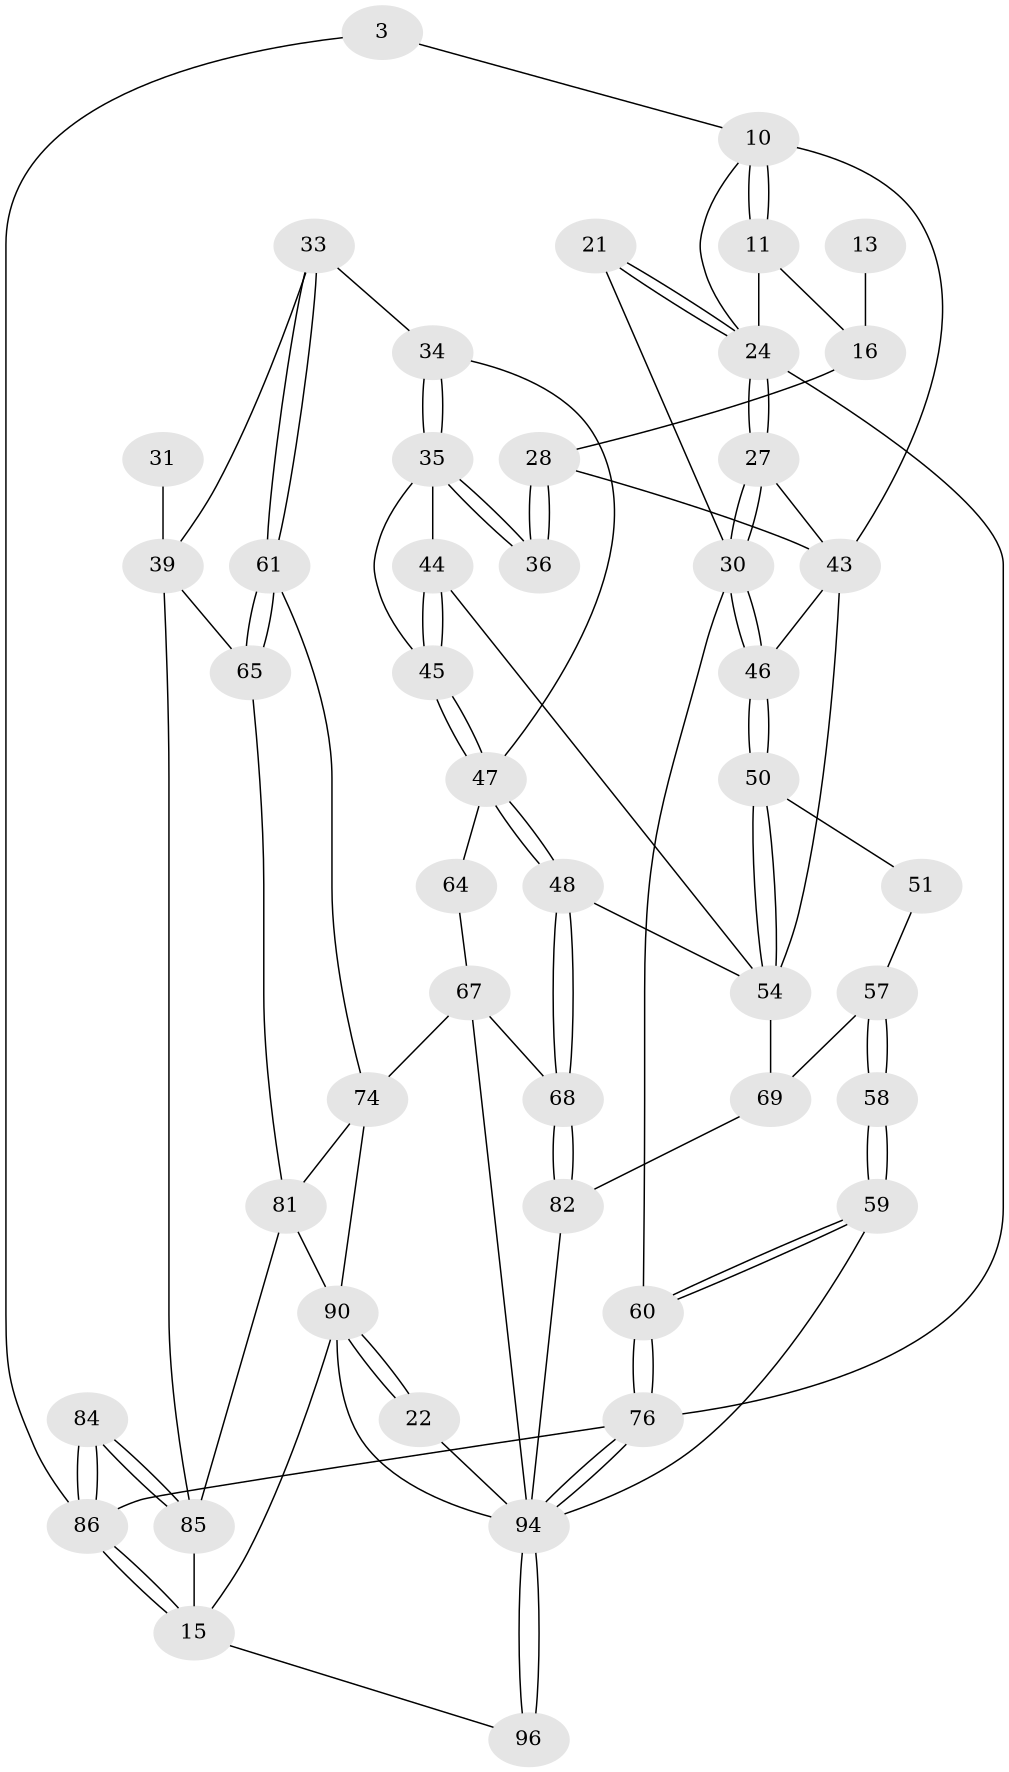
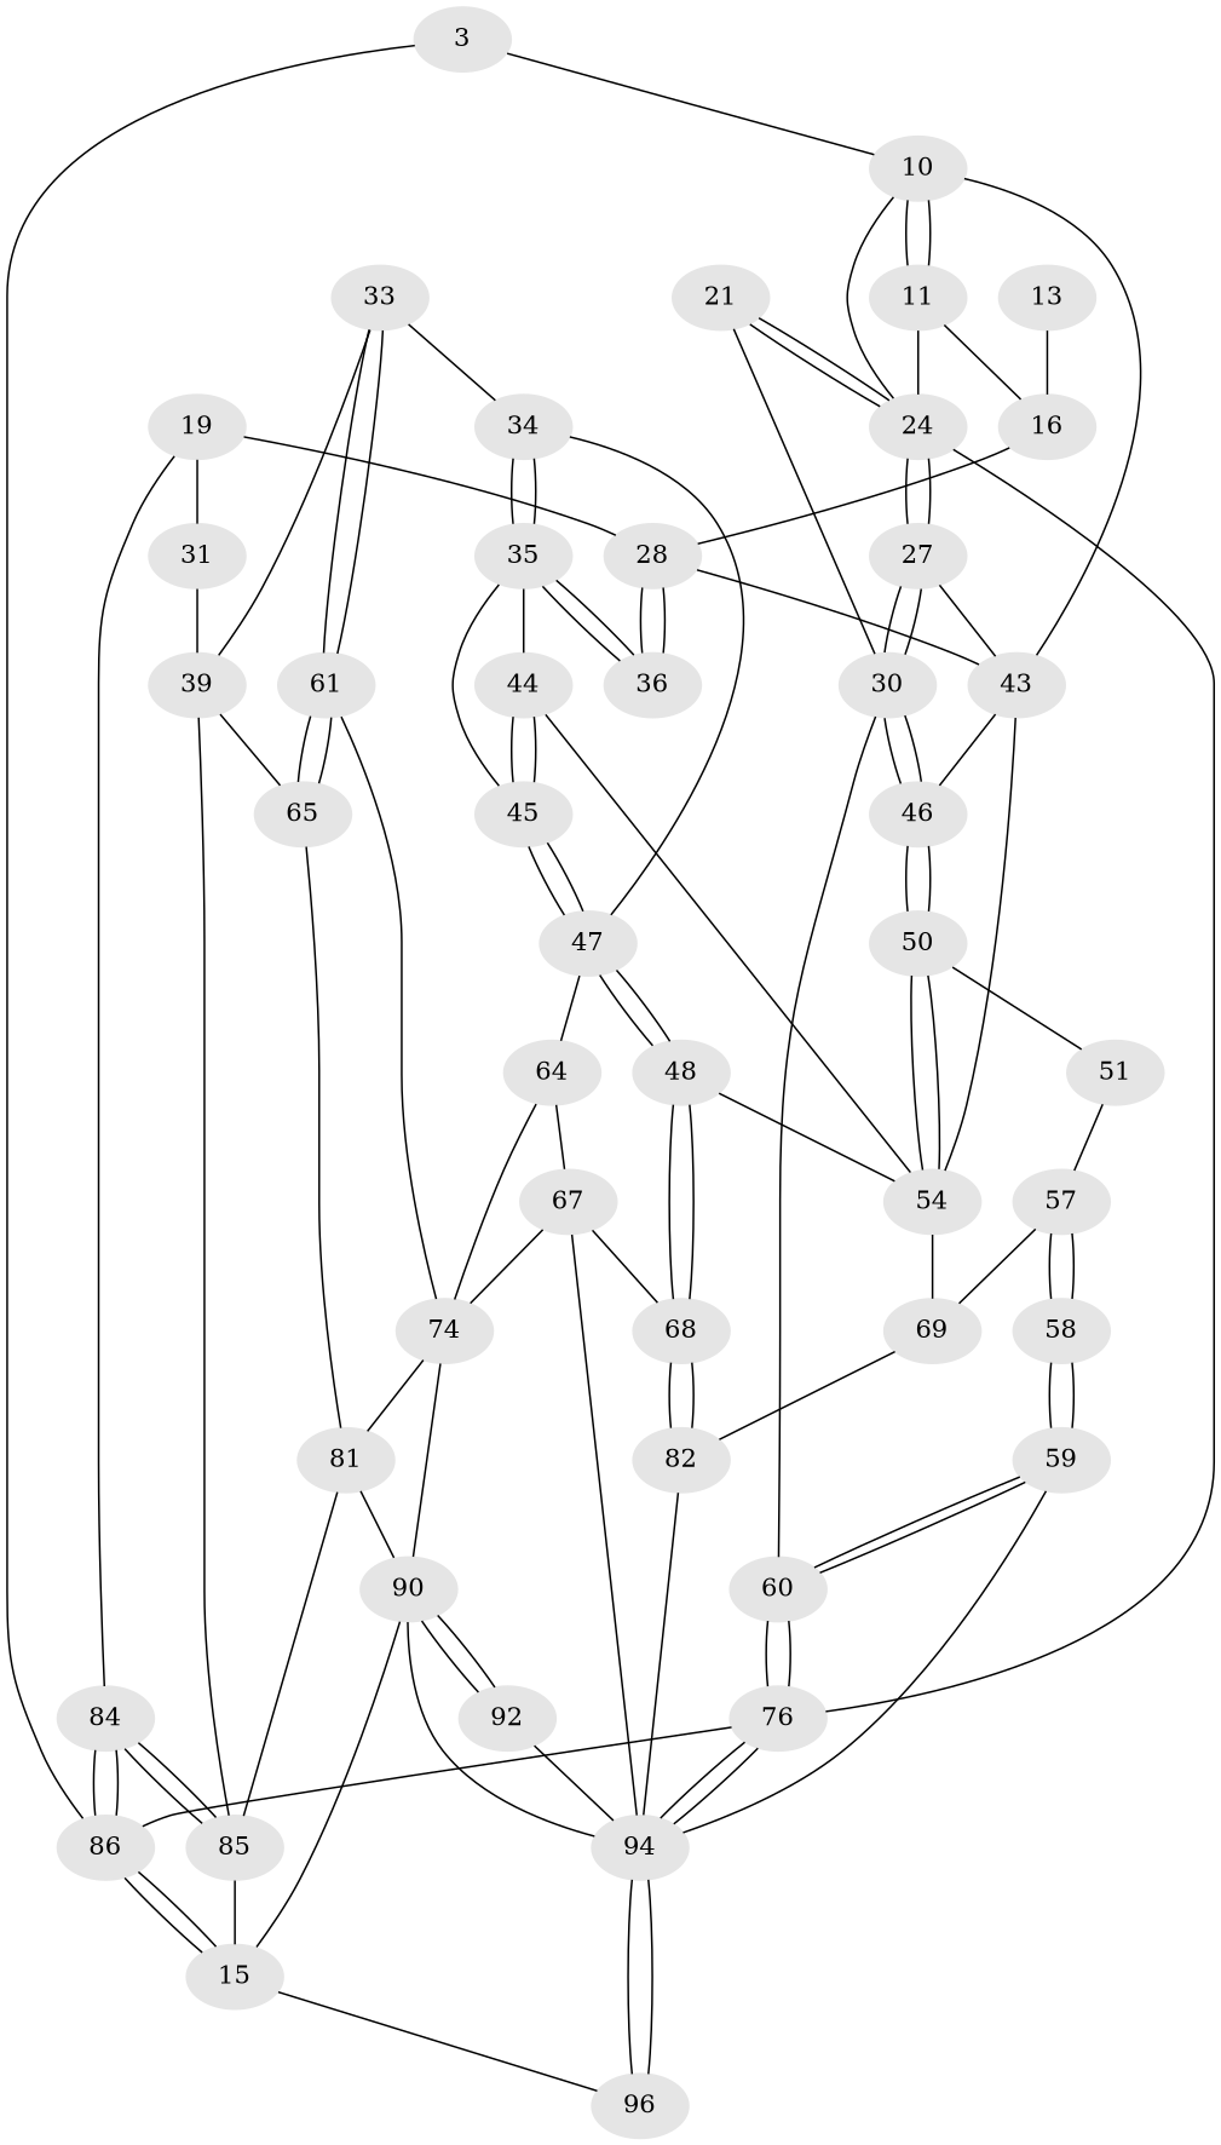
  graph {
    node [color=gray90 style=filled]
    10 [super="+2+1+7"]
    3
    86 [super="+4"]
    11
    24 [super="+15+9"]
    43 [super="+26+29"]
    16 [super="+12"]
    28 [super="+17"]
    n9 [label=15 super="+89"]
    27
    76 [super="+5"]
    46
    54 [super="+49"]
    13
    36
+   19 [super="+18"]
    31
    84 [super="+37+20"]
    39 [super="+32"]
    85 [super="+80+38"]
    21
    30 [super="+22"]
    60 [super="+52+23"]
    94 [super="+91+88+93"]
    50
    65
    33
    34
    61
    35
    47
    74 [super="+63"]
    45
    44
    64 [super="+53"]
    67 [super="+66"]
    81 [super="+70+71"]
    69 [super="+55"]
    48
    51
    68
    82 [super="+72"]
    57 [super="+56"]
    58
    59
    96
    90 [super="+83+77+75"]
-   92 [label=22]
+   92
    10 -- 11 [weight=2]
    10 -- 11
    10 -- 24
    10 -- 43
    3 -- 10
    3 -- 86
    86 -- n9
    86 -- n9
    11 -- 24
    11 -- 16
    24 -- 27
    24 -- 27
    24 -- 76
    43 -- 46
    43 -- 54 [weight=2]
    16 -- 28
    28 -- 43
    28 -- 36
    28 -- 36
    n9 -- 96
    27 -- 43
    27 -- 30
    27 -- 30
    76 -- 86 [weight=2]
    76 -- 94
    76 -- 94
    46 -- 50
    46 -- 50
    54 -- 69 [weight=2]
    13 -- 16 [weight=2]
+   19 -- 28
+   19 -- 31 [weight=2]
+   19 -- 84
    31 -- 39
    84 -- 86 [weight=2]
    84 -- 86
    84 -- 85 [weight=2]
    84 -- 85
    39 -- 85
    39 -- 65
    85 -- n9
    21 -- 24 [weight=2]
    21 -- 24
    21 -- 30
    30 -- 46
    30 -- 46
    30 -- 60
    60 -- 76 [weight=2]
    60 -- 76
    94 -- 96 [weight=2]
    94 -- 96
    50 -- 54
    50 -- 54
    50 -- 51
    65 -- 81
    33 -- 39
    33 -- 34
    33 -- 61
    33 -- 61
    34 -- 35
    34 -- 35
    34 -- 47
    61 -- 65
    61 -- 65
    61 -- 74
    35 -- 36
    35 -- 36
    35 -- 45
    35 -- 44
    47 -- 64
    47 -- 48
    47 -- 48
    74 -- 81
    74 -- 90
    45 -- 47
    45 -- 47
    44 -- 54
    44 -- 45
    44 -- 45
+   64 -- 74
    64 -- 67
    67 -- 94
    67 -- 74
    67 -- 68
    81 -- 85
    81 -- 90 [weight=2]
    69 -- 82
    48 -- 54
    48 -- 68
    48 -- 68
    51 -- 57
    68 -- 82
    68 -- 82
    82 -- 94 [weight=2]
    57 -- 69
    57 -- 58 [weight=2]
    57 -- 58
    58 -- 59
    58 -- 59
    59 -- 60
    59 -- 60
    59 -- 94
    90 -- n9
    90 -- 94
    90 -- 92
    90 -- 92
    92 -- 94 [weight=2]
  }
